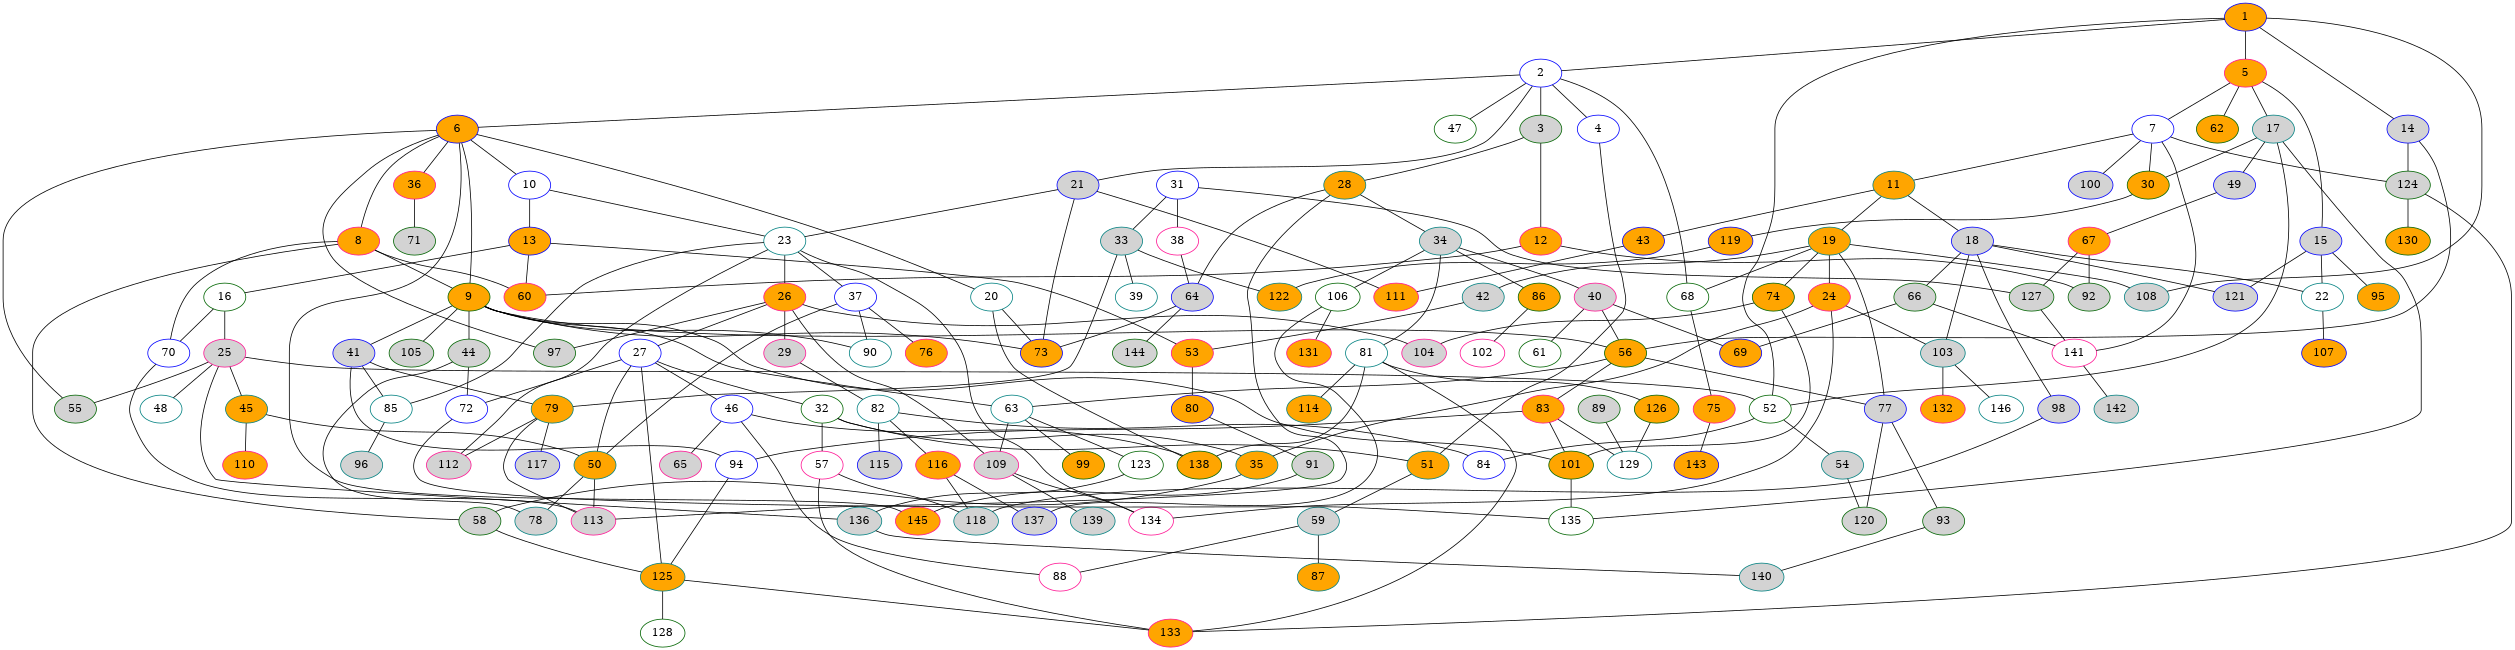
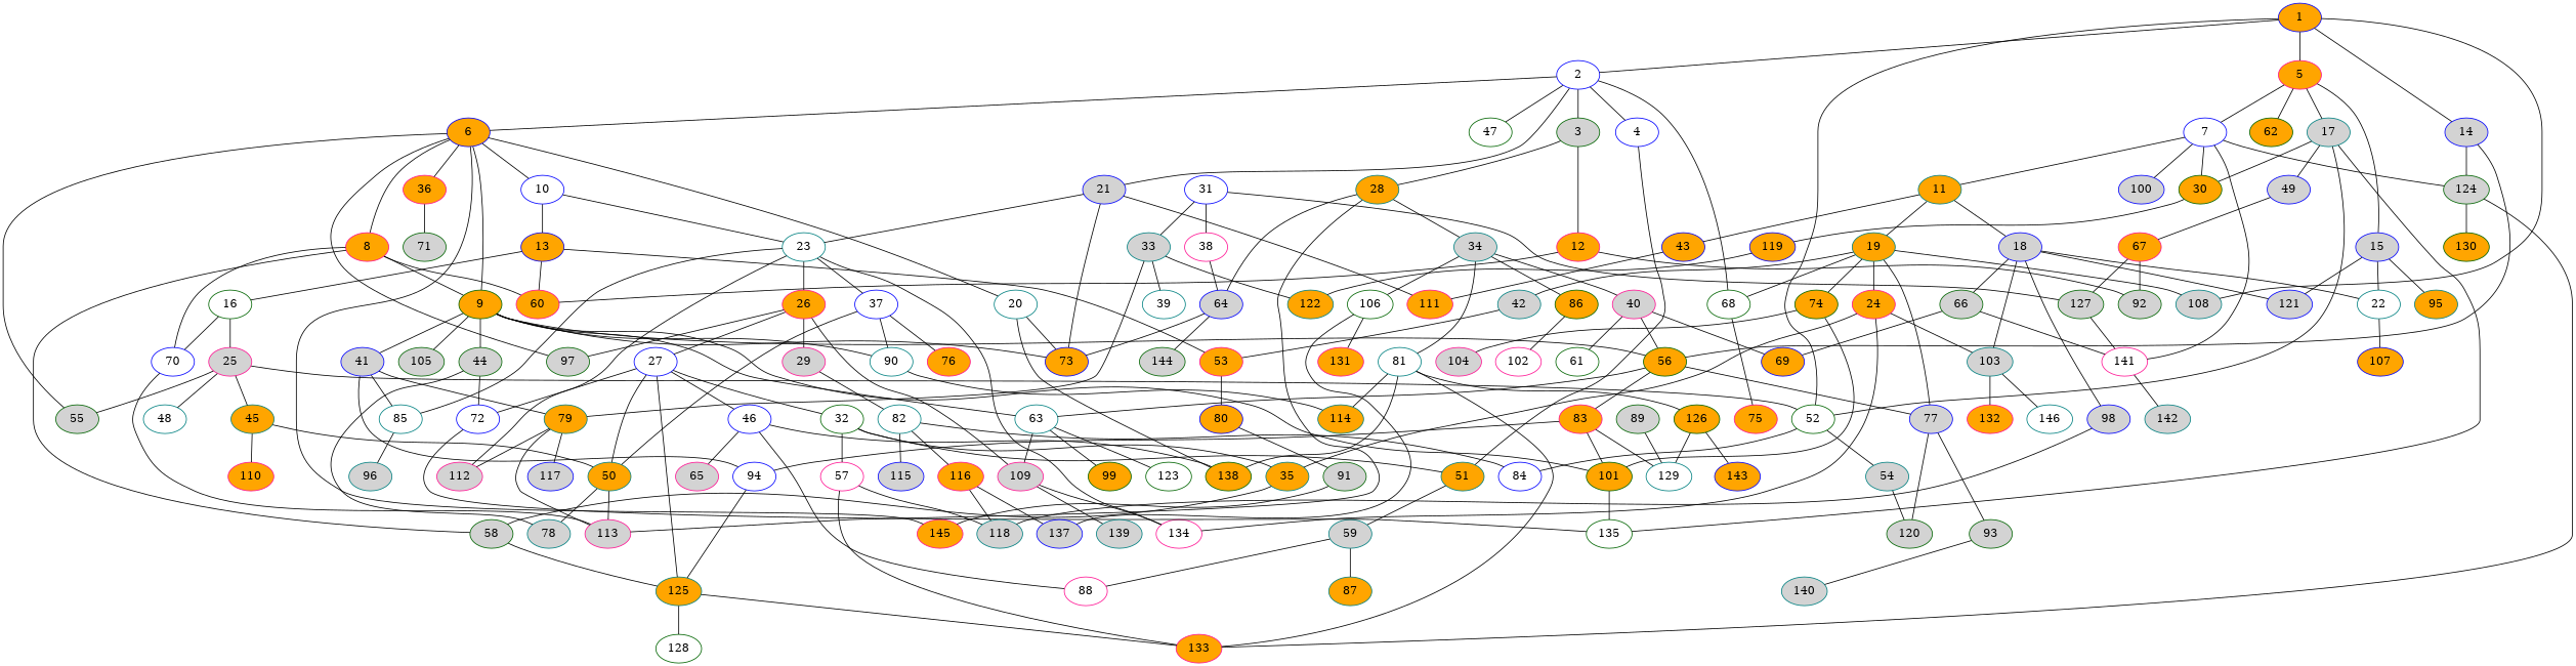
  graph {
    node [color=teal fillcolor=orange style=filled]
    1 [color=blue]
    2 [color=blue fillcolor=white]
    5 [color=deeppink]
    14 [color=blue fillcolor=lightgrey]
    52 [color=darkgreen fillcolor=white]
    108 [fillcolor=lightgrey]
    3 [color=darkgreen fillcolor=lightgrey]
    4 [color=blue fillcolor=white]
    6 [color=blue]
    21 [color=blue fillcolor=lightgrey]
    47 [color=darkgreen fillcolor=white]
    68 [color=darkgreen fillcolor=white]
    7 [color=blue fillcolor=white]
    15 [color=blue fillcolor=lightgrey]
    17 [fillcolor=lightgrey]
    62 [color=darkgreen]
    124 [color=darkgreen fillcolor=lightgrey]
    56 [color=darkgreen]
    54 [fillcolor=lightgrey]
    84 [color=blue fillcolor=white]
    12 [color=deeppink]
    28
    51
    8 [color=deeppink]
    9 [color=darkgreen]
    10 [color=blue fillcolor=white]
    20 [fillcolor=white]
    36 [color=deeppink]
    55 [color=darkgreen fillcolor=lightgrey]
    97 [color=darkgreen fillcolor=lightgrey]
    145 [color=deeppink]
    73 [color=blue]
    23 [fillcolor=white]
    111 [color=deeppink]
    75 [color=deeppink]
    60 [color=deeppink]
    92 [color=darkgreen fillcolor=lightgrey]
    34 [fillcolor=lightgrey]
    64 [color=blue fillcolor=lightgrey]
    113 [color=deeppink fillcolor=lightgrey]
    59 [fillcolor=lightgrey]
    11
    30 [color=darkgreen]
    100 [color=blue fillcolor=lightgrey]
    141 [color=deeppink fillcolor=white]
    22 [fillcolor=white]
    95
    121 [color=blue fillcolor=lightgrey]
    49 [color=blue fillcolor=lightgrey]
    135 [color=darkgreen fillcolor=white]
    58 [color=darkgreen fillcolor=lightgrey]
    70 [color=blue fillcolor=white]
    41 [color=blue fillcolor=lightgrey]
    44 [color=darkgreen fillcolor=lightgrey]
    63 [fillcolor=white]
    90 [fillcolor=white]
    101 [color=darkgreen]
    105 [color=darkgreen fillcolor=lightgrey]
    13 [color=blue]
    138 [color=darkgreen]
    71 [color=darkgreen fillcolor=lightgrey]
    18 [color=blue fillcolor=lightgrey]
    19
    43 [color=blue]
    119 [color=blue]
    133 [color=deeppink]
    130 [color=darkgreen]
    142 [fillcolor=lightgrey]
    125
    85 [fillcolor=white]
    79
    94 [color=blue fillcolor=white]
    72 [color=blue fillcolor=white]
    78 [fillcolor=lightgrey]
    77 [color=blue fillcolor=lightgrey]
    83 [color=deeppink]
    109 [color=deeppink fillcolor=lightgrey]
    99 [color=darkgreen]
    123 [color=darkgreen fillcolor=white]
    114
    16 [color=darkgreen fillcolor=white]
    53 [color=deeppink]
    26 [color=deeppink]
    37 [color=blue fillcolor=white]
    112 [color=deeppink fillcolor=lightgrey]
    134 [color=deeppink fillcolor=white]
    66 [color=darkgreen fillcolor=lightgrey]
    98 [color=blue fillcolor=lightgrey]
    103 [fillcolor=lightgrey]
    24 [color=deeppink]
    42 [fillcolor=lightgrey]
    74 [color=darkgreen]
    25 [color=deeppink fillcolor=lightgrey]
    80 [color=blue]
    107 [color=blue]
    45
    48 [fillcolor=white]
-   136 [fillcolor=lightgrey]
    67 [color=deeppink]
    69 [color=blue]
    118 [fillcolor=lightgrey]
    132 [color=deeppink]
    146 [fillcolor=white]
    35
    104 [color=deeppink fillcolor=lightgrey]
    120 [color=darkgreen fillcolor=lightgrey]
    93 [color=darkgreen fillcolor=lightgrey]
    27 [color=blue fillcolor=white]
    29 [color=deeppink fillcolor=lightgrey]
    50
    76 [color=deeppink]
    96 [fillcolor=lightgrey]
    110 [color=deeppink]
    140 [fillcolor=lightgrey]
    32 [color=darkgreen fillcolor=white]
    46 [color=blue fillcolor=white]
    82 [fillcolor=white]
    31 [color=blue fillcolor=white]
    33 [fillcolor=lightgrey]
    38 [color=deeppink fillcolor=white]
    127 [color=darkgreen fillcolor=lightgrey]
    139 [fillcolor=lightgrey]
    57 [color=deeppink fillcolor=white]
    65 [color=deeppink fillcolor=lightgrey]
    88 [color=deeppink fillcolor=white]
    128 [color=darkgreen fillcolor=white]
    40 [color=deeppink fillcolor=lightgrey]
    81 [fillcolor=white]
    86 [color=darkgreen]
    106 [color=darkgreen fillcolor=white]
    144 [color=darkgreen fillcolor=lightgrey]
    115 [color=blue fillcolor=lightgrey]
    116 [color=deeppink]
    122
    39 [fillcolor=white]
    117 [color=blue fillcolor=lightgrey]
    61 [color=darkgreen fillcolor=white]
    126 [color=darkgreen]
    102 [color=deeppink fillcolor=white]
    131 [color=deeppink]
    137 [color=blue fillcolor=lightgrey]
    89 [color=darkgreen fillcolor=lightgrey]
    129 [fillcolor=white]
    87
    91 [color=darkgreen fillcolor=lightgrey]
    143 [color=blue]
    1 -- 2
    1 -- 5
    1 -- 14
    1 -- 52
    1 -- 108
    2 -- 3
    2 -- 4
    2 -- 6
    2 -- 21
    2 -- 47
    2 -- 68
    5 -- 7
    5 -- 15
    5 -- 17
    5 -- 62
    14 -- 124
    14 -- 56
    52 -- 54
    52 -- 84
    3 -- 12
    3 -- 28
    4 -- 51
    6 -- 8
    6 -- 9
    6 -- 10
    6 -- 20
    6 -- 36
    6 -- 55
    6 -- 97
    6 -- 145
    21 -- 73
    21 -- 23
    21 -- 111
    68 -- 75
    7 -- 124
    7 -- 11
    7 -- 30
    7 -- 100
    7 -- 141
    15 -- 22
    15 -- 95
    15 -- 121
    17 -- 52
    17 -- 30
    17 -- 49
    17 -- 135
    124 -- 133
    124 -- 130
    56 -- 63
    56 -- 77
    56 -- 83
    54 -- 120
    12 -- 60
    12 -- 92
    28 -- 34
    28 -- 64
    28 -- 113
    51 -- 59
    8 -- 9
    8 -- 60
    8 -- 58
    8 -- 70
    9 -- 56
    9 -- 73
    9 -- 41
    9 -- 44
    9 -- 63
    9 -- 90
    9 -- 101
    9 -- 105
    10 -- 23
    10 -- 13
    20 -- 73
    20 -- 138
    36 -- 71
    23 -- 85
    23 -- 26
    23 -- 37
    23 -- 112
    23 -- 134
-   75 -- 143
+   126 -- 143
    34 -- 40
    34 -- 81
    34 -- 86
    34 -- 106
    64 -- 73
    64 -- 144
    59 -- 88
    59 -- 87
    11 -- 18
    11 -- 19
    11 -- 43
    30 -- 119
    141 -- 142
    22 -- 107
    49 -- 67
    58 -- 125
    70 -- 113
    41 -- 85
    41 -- 79
    41 -- 94
    44 -- 72
    44 -- 78
    63 -- 109
    63 -- 99
    63 -- 123
+   90 -- 114
    101 -- 135
    13 -- 60
    13 -- 16
    13 -- 53
    18 -- 22
    18 -- 121
    18 -- 66
    18 -- 98
    18 -- 103
    19 -- 108
    19 -- 68
    19 -- 77
    19 -- 24
    19 -- 42
    19 -- 74
    43 -- 111
    119 -- 122
    125 -- 133
    125 -- 128
    85 -- 96
    79 -- 113
    79 -- 112
    79 -- 117
    94 -- 125
    72 -- 135
    77 -- 120
    77 -- 93
    83 -- 101
    83 -- 94
    83 -- 129
    109 -- 134
    109 -- 139
-   123 -- 136
    16 -- 70
    16 -- 25
    53 -- 80
    26 -- 97
    26 -- 109
-   26 -- 104
    26 -- 27
    26 -- 29
    37 -- 90
    37 -- 50
    37 -- 76
    66 -- 141
    66 -- 69
    98 -- 118
    103 -- 132
    103 -- 146
    24 -- 134
    24 -- 103
    24 -- 35
    42 -- 53
    74 -- 101
    74 -- 104
    25 -- 52
    25 -- 55
    25 -- 45
    25 -- 48
-   25 -- 136
    80 -- 91
    45 -- 50
    45 -- 110
-   136 -- 140
    67 -- 92
    67 -- 127
    35 -- 58
    93 -- 140
    27 -- 125
    27 -- 72
    27 -- 50
    27 -- 32
    27 -- 46
    29 -- 82
    50 -- 113
    50 -- 78
    32 -- 51
    32 -- 35
    32 -- 57
    46 -- 138
    46 -- 65
    46 -- 88
    82 -- 84
    82 -- 115
    82 -- 116
    31 -- 33
    31 -- 38
    31 -- 127
    33 -- 79
    33 -- 122
    33 -- 39
    38 -- 64
    127 -- 141
    57 -- 133
    57 -- 118
    40 -- 56
    40 -- 69
    40 -- 61
    81 -- 138
    81 -- 133
    81 -- 114
    81 -- 126
    86 -- 102
    106 -- 131
    106 -- 137
    116 -- 118
    116 -- 137
    126 -- 129
    89 -- 129
    91 -- 145
  }
